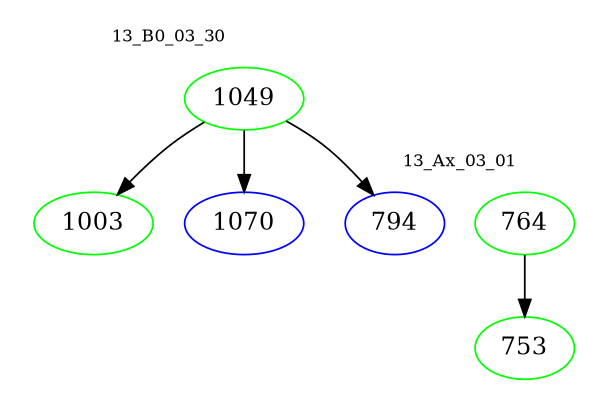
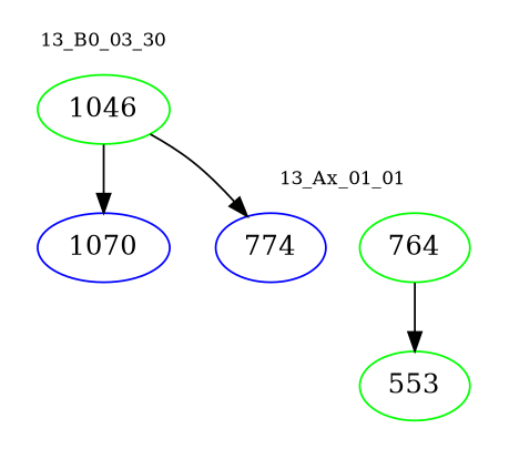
  digraph {
    node [color=green]
    edge [color=black]
    n1 [label=764]
-   n2 [label=753]
-   n3 [color=blue label=794]
-   n4 [label=1049]
-   n5 [label=1003]
+   n2 [label=553]
+   n3 [color=blue label=774]
+   n4 [label=1046]
    n6 [color=blue label=1070]
    subgraph cluster_1 {
      color=white
      fontsize=10
-     label="13_Ax_03_01"
+     label="13_Ax_01_01"
      n1
      n2
      n3
    }
    subgraph cluster_2 {
      color=white
      fontsize=10
      label="13_B0_03_30"
      n4
-     n5
      n6
    }
    n1 -> n2
    n4 -> n3
-   n4 -> n5
    n4 -> n6
  }
